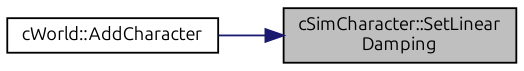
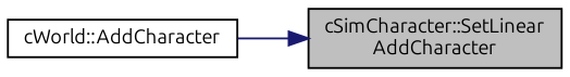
  digraph {
    rankdir=RL
    fontname=Ubuntu
    node [color=black fontname=Ubuntu fontsize=10 shape=record style=filled]
-   n1 [fillcolor=grey75 fontcolor=black height=0.2 label="cSimCharacter::SetLinear\lDamping" width=0.4]
+   n1 [fillcolor=grey75 fontcolor=black height=0.2 label="cSimCharacter::SetLinear\lAddCharacter" width=0.4]
    n2 [fillcolor=white height=0.2 label="cWorld::AddCharacter" width=0.4]
    n1 -> n2 [color=midnightblue dir=back fontname=Ubuntu fontsize=10 labelfontname=Helvetica labelfontsize=10 style=solid]
  }
